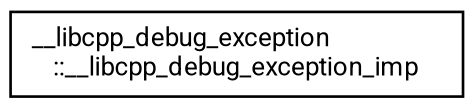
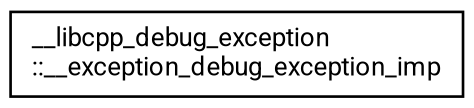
  digraph {
    rankdir=LR
    fontname=Roboto
-   n1 [color=black fillcolor=white fontname=Roboto fontsize=10 height=0.2 label="__libcpp_debug_exception\l::__libcpp_debug_exception_imp" shape=record style=filled width=0.4]
+   n1 [color=black fillcolor=white fontname=Roboto fontsize=10 height=0.2 label="__libcpp_debug_exception\l::__exception_debug_exception_imp" shape=record style=filled width=0.4]
  }
